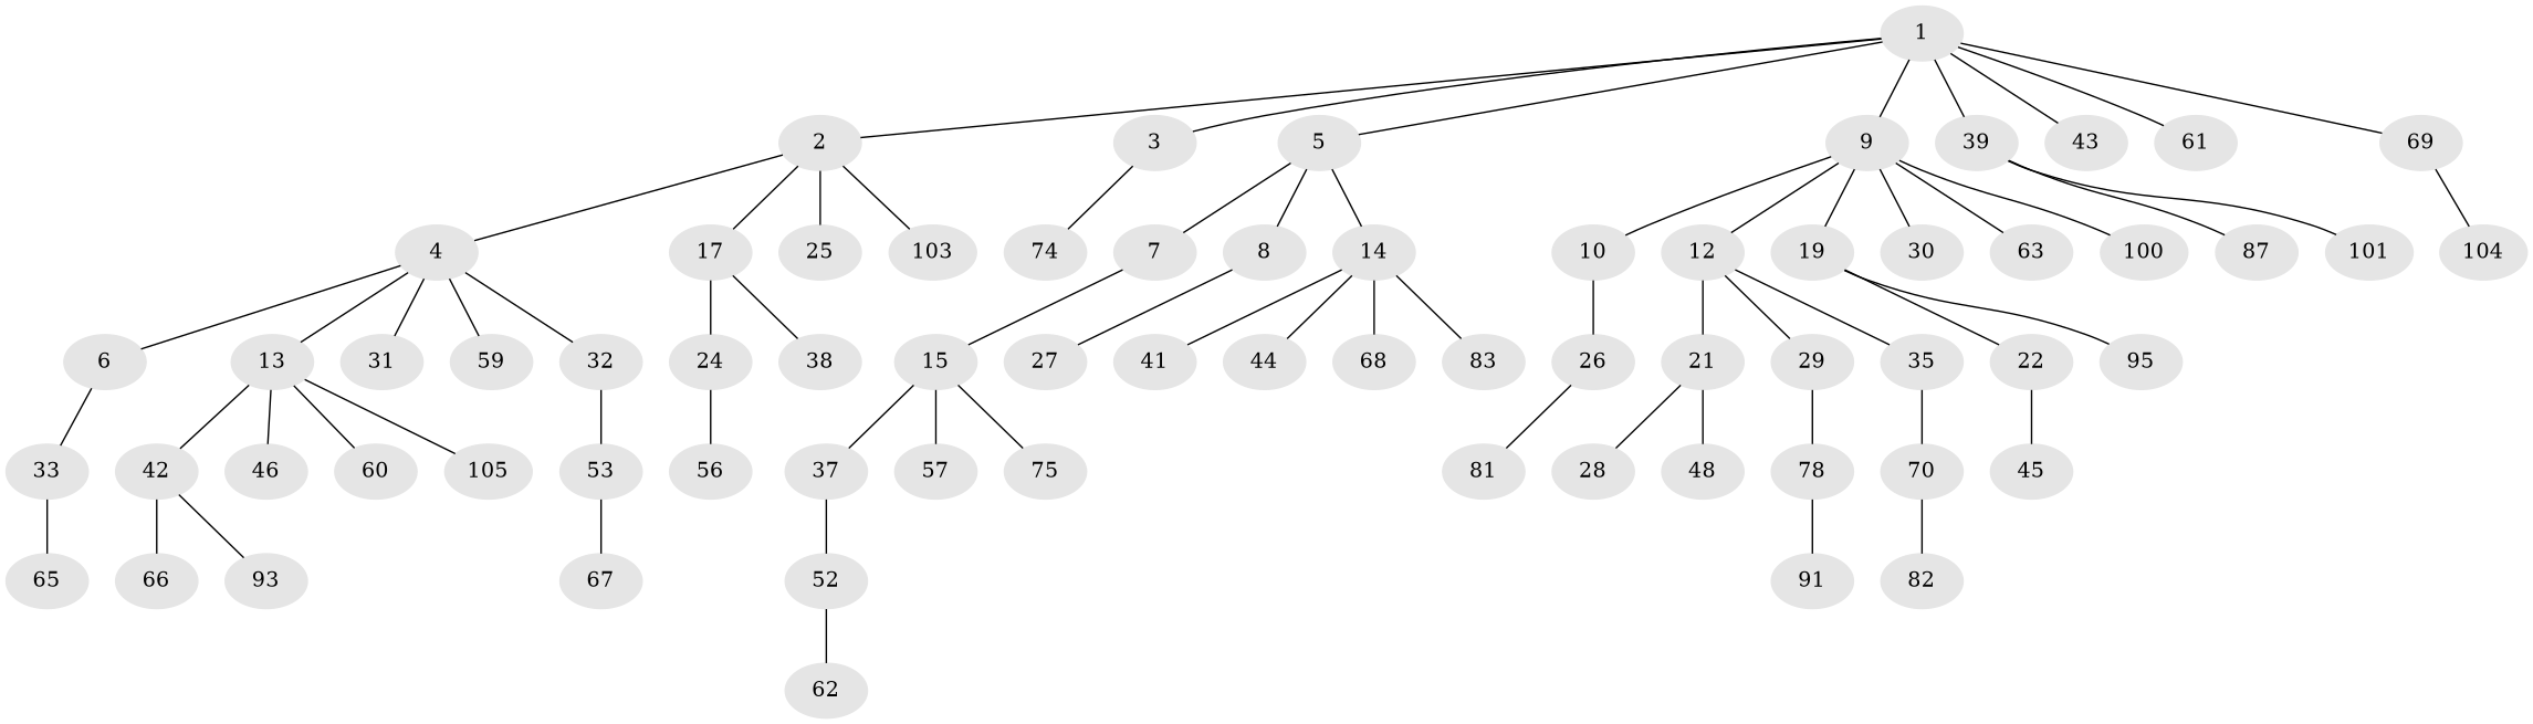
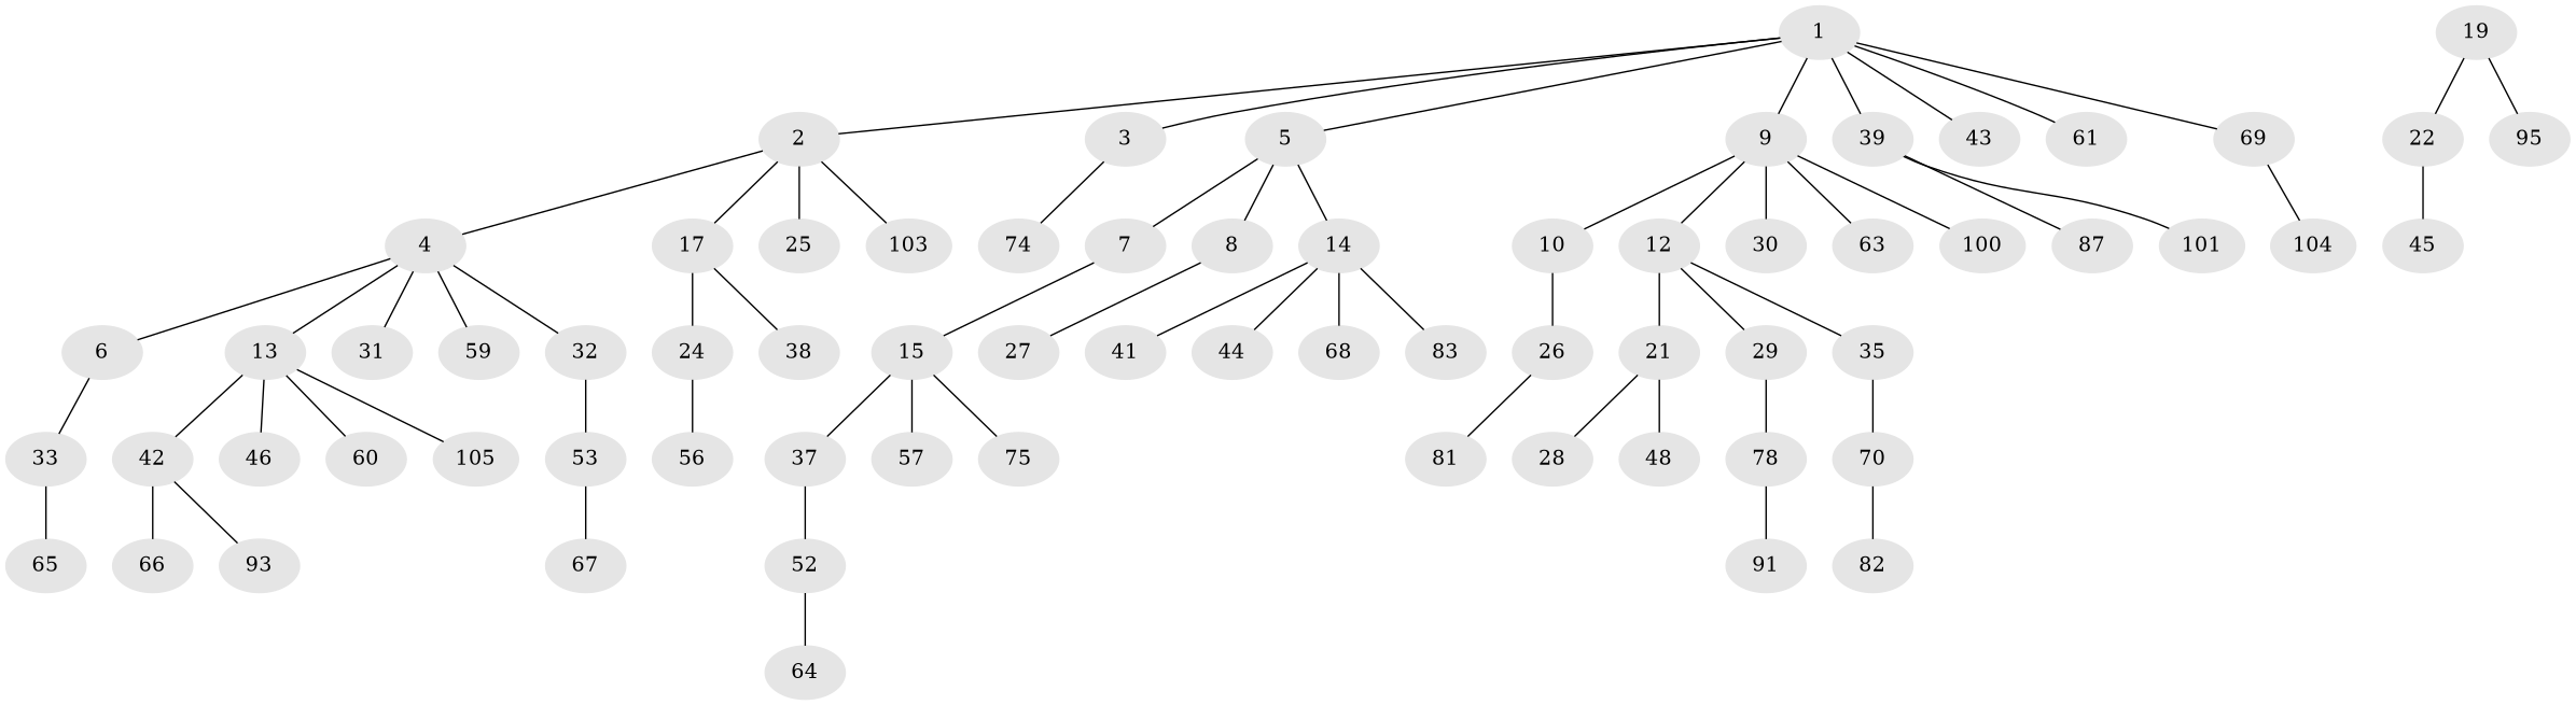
  graph {
    node [color=gray90 style=filled]
    1 [super="+29"]
    2 [super="+16"]
    3 [super="+47"]
    5 [super="+58"]
    9 [super="+99"]
    39 [super="+73"]
    43
    61 [super="+88"]
    69
    4 [super="+20"]
    17 [super="+54"]
    25
    103
    74 [super="+80"]
    7
    8 [super="+11"]
    14 [super="+36"]
    10
    12 [super="+18"]
    19 [super="+85"]
    30
    63 [super="+89"]
    100
    87
    101
    104
    6 [super="+98"]
    13 [super="+34"]
    31
    59
    32 [super="+50"]
    24 [super="+71"]
    38 [super="+94"]
    33 [super="+62"]
    42 [super="+49"]
    46
    60
    105
    15 [super="+55"]
    27
    41
    44 [super="+102"]
    68
    83
    37
    57
    75
    26 [super="+66"]
    21 [super="+84"]
    n50 [label=29]
    35 [super="+51"]
    22 [super="+40"]
    95
    81
    28
    48 [super="+90"]
    78 [super="+92"]
    70 [super="+76"]
    65 [super="+77"]
    n60 [label=66]
    93
    52 [super="+79"]
    56
    45 [super="+96"]
    91
    53 [super="+72"]
    67
    82 [super="+97"]
-   64 [label=62]
+   64
    1 -- 2
    1 -- 3
    1 -- 5
    1 -- 9
    1 -- 39
    1 -- 43
    1 -- 61
    1 -- 69
    2 -- 4
    2 -- 17
    2 -- 25
    2 -- 103
    3 -- 74
    5 -- 7
    5 -- 8
    5 -- 14
    9 -- 10
    9 -- 12
-   9 -- 19
    9 -- 30
    9 -- 63
    9 -- 100
    39 -- 87
    39 -- 101
    69 -- 104
    4 -- 6
    4 -- 13
    4 -- 31
    4 -- 59
    4 -- 32
    17 -- 24
    17 -- 38
    7 -- 15
    8 -- 27
    14 -- 41
    14 -- 44
    14 -- 68
    14 -- 83
    10 -- 26
    12 -- 21
    12 -- n50
    12 -- 35
    19 -- 22
    19 -- 95
    6 -- 33
    13 -- 42
    13 -- 46
    13 -- 60
    13 -- 105
    32 -- 53
    24 -- 56
    33 -- 65
    42 -- n60
    42 -- 93
    15 -- 37
    15 -- 57
    15 -- 75
    37 -- 52
    26 -- 81
    21 -- 28
    21 -- 48
    n50 -- 78
    35 -- 70
    22 -- 45
    78 -- 91
    70 -- 82
    52 -- 64
    53 -- 67
  }
